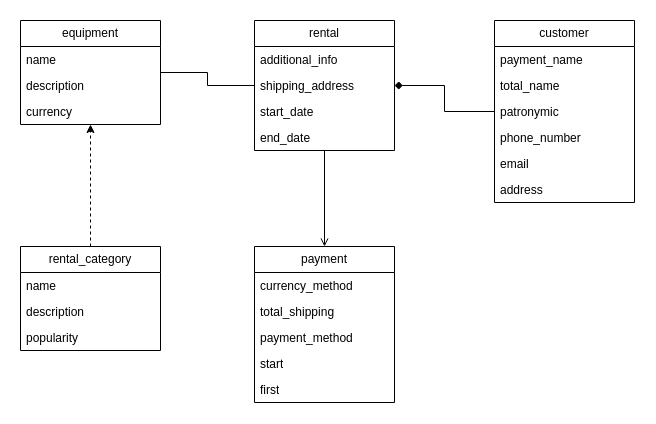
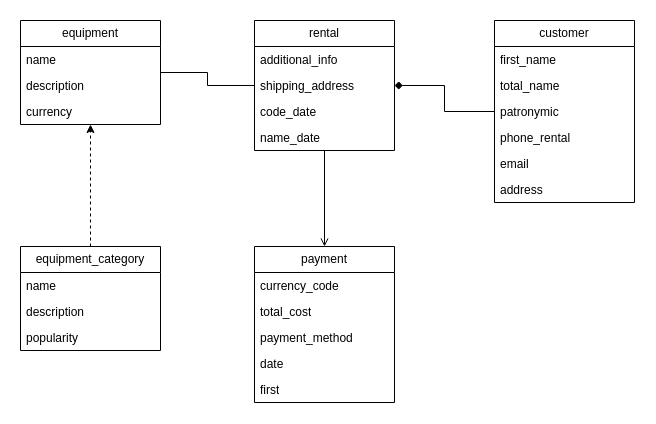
  <mxCell id="0" />
  <mxCell id="1" parent="0" />
  <mxCell id="2" style="edgeStyle=orthogonalEdgeStyle;rounded=0;orthogonalLoop=1;jettySize=auto;html=1;endArrow=none;" edge="1" parent="1" source="3" target="16"><mxGeometry relative="1" as="geometry" /></mxCell>
  <mxCell id="3" value="equipment" style="swimlane;fontStyle=0;childLayout=stackLayout;horizontal=1;startSize=26;fillColor=none;horizontalStack=0;resizeParent=1;resizeParentMax=0;resizeLast=0;collapsible=1;marginBottom=0;whiteSpace=wrap;html=1;" parent="1" vertex="1"><mxGeometry x="20" y="20" width="140" height="104" as="geometry"><mxRectangle x="150" y="230" width="100" height="30" as="alternateBounds" /></mxGeometry></mxCell>
  <mxCell id="4" value="name" style="text;strokeColor=none;fillColor=none;align=left;verticalAlign=top;spacingLeft=4;spacingRight=4;overflow=hidden;rotatable=0;points=[[0,0.5],[1,0.5]];portConstraint=eastwest;whiteSpace=wrap;html=1;" parent="3" vertex="1"><mxGeometry y="26" width="140" height="26" as="geometry" /></mxCell>
  <mxCell id="5" value="description" style="text;strokeColor=none;fillColor=none;align=left;verticalAlign=top;spacingLeft=4;spacingRight=4;overflow=hidden;rotatable=0;points=[[0,0.5],[1,0.5]];portConstraint=eastwest;whiteSpace=wrap;html=1;" parent="3" vertex="1"><mxGeometry y="52" width="140" height="26" as="geometry" /></mxCell>
  <mxCell id="6" value="currency" style="text;strokeColor=none;fillColor=none;align=left;verticalAlign=top;spacingLeft=4;spacingRight=4;overflow=hidden;rotatable=0;points=[[0,0.5],[1,0.5]];portConstraint=eastwest;whiteSpace=wrap;html=1;" parent="3" vertex="1"><mxGeometry y="78" width="140" height="26" as="geometry" /></mxCell>
  <mxCell id="7" style="edgeStyle=orthogonalEdgeStyle;rounded=0;orthogonalLoop=1;jettySize=auto;html=1;endArrow=diamond;" edge="1" parent="1" source="8" target="16"><mxGeometry relative="1" as="geometry" /></mxCell>
  <mxCell id="8" value="customer" style="swimlane;fontStyle=0;childLayout=stackLayout;horizontal=1;startSize=26;fillColor=none;horizontalStack=0;resizeParent=1;resizeParentMax=0;resizeLast=0;collapsible=1;marginBottom=0;whiteSpace=wrap;html=1;strokeColor=default;" parent="1" vertex="1"><mxGeometry x="494" y="20" width="140" height="182" as="geometry"><mxRectangle x="150" y="230" width="100" height="30" as="alternateBounds" /></mxGeometry></mxCell>
- <mxCell id="9" value="payment_name" style="text;strokeColor=none;fillColor=none;align=left;verticalAlign=top;spacingLeft=4;spacingRight=4;overflow=hidden;rotatable=0;points=[[0,0.5],[1,0.5]];portConstraint=eastwest;whiteSpace=wrap;html=1;" parent="8" vertex="1"><mxGeometry y="26" width="140" height="26" as="geometry" /></mxCell>
+ <mxCell id="9" value="first_name" style="text;strokeColor=none;fillColor=none;align=left;verticalAlign=top;spacingLeft=4;spacingRight=4;overflow=hidden;rotatable=0;points=[[0,0.5],[1,0.5]];portConstraint=eastwest;whiteSpace=wrap;html=1;" parent="8" vertex="1"><mxGeometry y="26" width="140" height="26" as="geometry" /></mxCell>
  <mxCell id="10" value="total_name" style="text;strokeColor=none;fillColor=none;align=left;verticalAlign=top;spacingLeft=4;spacingRight=4;overflow=hidden;rotatable=0;points=[[0,0.5],[1,0.5]];portConstraint=eastwest;whiteSpace=wrap;html=1;" parent="8" vertex="1"><mxGeometry y="52" width="140" height="26" as="geometry" /></mxCell>
  <mxCell id="11" value="patronymic" style="text;strokeColor=none;fillColor=none;align=left;verticalAlign=top;spacingLeft=4;spacingRight=4;overflow=hidden;rotatable=0;points=[[0,0.5],[1,0.5]];portConstraint=eastwest;whiteSpace=wrap;html=1;" parent="8" vertex="1"><mxGeometry y="78" width="140" height="26" as="geometry" /></mxCell>
- <mxCell id="12" value="phone_number" style="text;strokeColor=none;fillColor=none;align=left;verticalAlign=top;spacingLeft=4;spacingRight=4;overflow=hidden;rotatable=0;points=[[0,0.5],[1,0.5]];portConstraint=eastwest;whiteSpace=wrap;html=1;" parent="8" vertex="1"><mxGeometry y="104" width="140" height="26" as="geometry" /></mxCell>
+ <mxCell id="12" value="phone_rental" style="text;strokeColor=none;fillColor=none;align=left;verticalAlign=top;spacingLeft=4;spacingRight=4;overflow=hidden;rotatable=0;points=[[0,0.5],[1,0.5]];portConstraint=eastwest;whiteSpace=wrap;html=1;" parent="8" vertex="1"><mxGeometry y="104" width="140" height="26" as="geometry" /></mxCell>
  <mxCell id="13" value="email" style="text;strokeColor=none;fillColor=none;align=left;verticalAlign=top;spacingLeft=4;spacingRight=4;overflow=hidden;rotatable=0;points=[[0,0.5],[1,0.5]];portConstraint=eastwest;whiteSpace=wrap;html=1;" parent="8" vertex="1"><mxGeometry y="130" width="140" height="26" as="geometry" /></mxCell>
  <mxCell id="14" value="address" style="text;strokeColor=none;fillColor=none;align=left;verticalAlign=top;spacingLeft=4;spacingRight=4;overflow=hidden;rotatable=0;points=[[0,0.5],[1,0.5]];portConstraint=eastwest;whiteSpace=wrap;html=1;" vertex="1" parent="8"><mxGeometry y="156" width="140" height="26" as="geometry" /></mxCell>
  <mxCell id="15" style="edgeStyle=orthogonalEdgeStyle;rounded=0;orthogonalLoop=1;jettySize=auto;html=1;endArrow=open;" edge="1" parent="1" source="16" target="26"><mxGeometry relative="1" as="geometry" /></mxCell>
  <mxCell id="16" value="rental" style="swimlane;fontStyle=0;childLayout=stackLayout;horizontal=1;startSize=26;fillColor=none;horizontalStack=0;resizeParent=1;resizeParentMax=0;resizeLast=0;collapsible=1;marginBottom=0;whiteSpace=wrap;html=1;" parent="1" vertex="1"><mxGeometry x="254" y="20" width="140" height="130" as="geometry"><mxRectangle x="150" y="230" width="100" height="30" as="alternateBounds" /></mxGeometry></mxCell>
  <mxCell id="17" value="additional_info" style="text;strokeColor=none;fillColor=none;align=left;verticalAlign=top;spacingLeft=4;spacingRight=4;overflow=hidden;rotatable=0;points=[[0,0.5],[1,0.5]];portConstraint=eastwest;whiteSpace=wrap;html=1;" parent="16" vertex="1"><mxGeometry y="26" width="140" height="26" as="geometry" /></mxCell>
  <mxCell id="18" value="shipping_address" style="text;strokeColor=none;fillColor=none;align=left;verticalAlign=top;spacingLeft=4;spacingRight=4;overflow=hidden;rotatable=0;points=[[0,0.5],[1,0.5]];portConstraint=eastwest;whiteSpace=wrap;html=1;" parent="16" vertex="1"><mxGeometry y="52" width="140" height="26" as="geometry" /></mxCell>
- <mxCell id="19" value="start_date" style="text;strokeColor=none;fillColor=none;align=left;verticalAlign=top;spacingLeft=4;spacingRight=4;overflow=hidden;rotatable=0;points=[[0,0.5],[1,0.5]];portConstraint=eastwest;whiteSpace=wrap;html=1;" parent="16" vertex="1"><mxGeometry y="78" width="140" height="26" as="geometry" /></mxCell>
- <mxCell id="20" value="end_date" style="text;strokeColor=none;fillColor=none;align=left;verticalAlign=top;spacingLeft=4;spacingRight=4;overflow=hidden;rotatable=0;points=[[0,0.5],[1,0.5]];portConstraint=eastwest;whiteSpace=wrap;html=1;" parent="16" vertex="1"><mxGeometry y="104" width="140" height="26" as="geometry" /></mxCell>
+ <mxCell id="19" value="code_date" style="text;strokeColor=none;fillColor=none;align=left;verticalAlign=top;spacingLeft=4;spacingRight=4;overflow=hidden;rotatable=0;points=[[0,0.5],[1,0.5]];portConstraint=eastwest;whiteSpace=wrap;html=1;" parent="16" vertex="1"><mxGeometry y="78" width="140" height="26" as="geometry" /></mxCell>
+ <mxCell id="20" value="name_date" style="text;strokeColor=none;fillColor=none;align=left;verticalAlign=top;spacingLeft=4;spacingRight=4;overflow=hidden;rotatable=0;points=[[0,0.5],[1,0.5]];portConstraint=eastwest;whiteSpace=wrap;html=1;" parent="16" vertex="1"><mxGeometry y="104" width="140" height="26" as="geometry" /></mxCell>
  <mxCell id="21" style="edgeStyle=orthogonalEdgeStyle;rounded=0;orthogonalLoop=1;jettySize=auto;html=1;dashed=1;" edge="1" parent="1" source="22" target="3"><mxGeometry relative="1" as="geometry" /></mxCell>
- <mxCell id="22" value="rental_category" style="swimlane;fontStyle=0;childLayout=stackLayout;horizontal=1;startSize=26;fillColor=none;horizontalStack=0;resizeParent=1;resizeParentMax=0;resizeLast=0;collapsible=1;marginBottom=0;whiteSpace=wrap;html=1;" parent="1" vertex="1"><mxGeometry x="20" y="246" width="140" height="104" as="geometry" /></mxCell>
+ <mxCell id="22" value="equipment_category" style="swimlane;fontStyle=0;childLayout=stackLayout;horizontal=1;startSize=26;fillColor=none;horizontalStack=0;resizeParent=1;resizeParentMax=0;resizeLast=0;collapsible=1;marginBottom=0;whiteSpace=wrap;html=1;" parent="1" vertex="1"><mxGeometry x="20" y="246" width="140" height="104" as="geometry" /></mxCell>
  <mxCell id="23" value="name" style="text;strokeColor=none;fillColor=none;align=left;verticalAlign=top;spacingLeft=4;spacingRight=4;overflow=hidden;rotatable=0;points=[[0,0.5],[1,0.5]];portConstraint=eastwest;whiteSpace=wrap;html=1;" parent="22" vertex="1"><mxGeometry y="26" width="140" height="26" as="geometry" /></mxCell>
  <mxCell id="24" value="description" style="text;strokeColor=none;fillColor=none;align=left;verticalAlign=top;spacingLeft=4;spacingRight=4;overflow=hidden;rotatable=0;points=[[0,0.5],[1,0.5]];portConstraint=eastwest;whiteSpace=wrap;html=1;" parent="22" vertex="1"><mxGeometry y="52" width="140" height="26" as="geometry" /></mxCell>
  <mxCell id="25" value="popularity" style="text;strokeColor=none;fillColor=none;align=left;verticalAlign=top;spacingLeft=4;spacingRight=4;overflow=hidden;rotatable=0;points=[[0,0.5],[1,0.5]];portConstraint=eastwest;whiteSpace=wrap;html=1;" parent="22" vertex="1"><mxGeometry y="78" width="140" height="26" as="geometry" /></mxCell>
  <mxCell id="26" value="payment" style="swimlane;fontStyle=0;childLayout=stackLayout;horizontal=1;startSize=26;fillColor=none;horizontalStack=0;resizeParent=1;resizeParentMax=0;resizeLast=0;collapsible=1;marginBottom=0;whiteSpace=wrap;html=1;" parent="1" vertex="1"><mxGeometry x="254" y="246" width="140" height="156" as="geometry" /></mxCell>
- <mxCell id="27" value="currency_method" style="text;strokeColor=none;fillColor=none;align=left;verticalAlign=top;spacingLeft=4;spacingRight=4;overflow=hidden;rotatable=0;points=[[0,0.5],[1,0.5]];portConstraint=eastwest;whiteSpace=wrap;html=1;" parent="26" vertex="1"><mxGeometry y="26" width="140" height="26" as="geometry" /></mxCell>
- <mxCell id="28" value="total_shipping" style="text;strokeColor=none;fillColor=none;align=left;verticalAlign=top;spacingLeft=4;spacingRight=4;overflow=hidden;rotatable=0;points=[[0,0.5],[1,0.5]];portConstraint=eastwest;whiteSpace=wrap;html=1;" parent="26" vertex="1"><mxGeometry y="52" width="140" height="26" as="geometry" /></mxCell>
+ <mxCell id="27" value="currency_code" style="text;strokeColor=none;fillColor=none;align=left;verticalAlign=top;spacingLeft=4;spacingRight=4;overflow=hidden;rotatable=0;points=[[0,0.5],[1,0.5]];portConstraint=eastwest;whiteSpace=wrap;html=1;" parent="26" vertex="1"><mxGeometry y="26" width="140" height="26" as="geometry" /></mxCell>
+ <mxCell id="28" value="total_cost" style="text;strokeColor=none;fillColor=none;align=left;verticalAlign=top;spacingLeft=4;spacingRight=4;overflow=hidden;rotatable=0;points=[[0,0.5],[1,0.5]];portConstraint=eastwest;whiteSpace=wrap;html=1;" parent="26" vertex="1"><mxGeometry y="52" width="140" height="26" as="geometry" /></mxCell>
  <mxCell id="29" value="payment_method" style="text;strokeColor=none;fillColor=none;align=left;verticalAlign=top;spacingLeft=4;spacingRight=4;overflow=hidden;rotatable=0;points=[[0,0.5],[1,0.5]];portConstraint=eastwest;whiteSpace=wrap;html=1;" parent="26" vertex="1"><mxGeometry y="78" width="140" height="26" as="geometry" /></mxCell>
- <mxCell id="30" value="start" style="text;strokeColor=none;fillColor=none;align=left;verticalAlign=top;spacingLeft=4;spacingRight=4;overflow=hidden;rotatable=0;points=[[0,0.5],[1,0.5]];portConstraint=eastwest;whiteSpace=wrap;html=1;" parent="26" vertex="1"><mxGeometry y="104" width="140" height="26" as="geometry" /></mxCell>
+ <mxCell id="30" value="date" style="text;strokeColor=none;fillColor=none;align=left;verticalAlign=top;spacingLeft=4;spacingRight=4;overflow=hidden;rotatable=0;points=[[0,0.5],[1,0.5]];portConstraint=eastwest;whiteSpace=wrap;html=1;" parent="26" vertex="1"><mxGeometry y="104" width="140" height="26" as="geometry" /></mxCell>
  <mxCell id="31" value="first" style="text;strokeColor=none;fillColor=none;align=left;verticalAlign=top;spacingLeft=4;spacingRight=4;overflow=hidden;rotatable=0;points=[[0,0.5],[1,0.5]];portConstraint=eastwest;whiteSpace=wrap;html=1;" parent="26" vertex="1"><mxGeometry y="130" width="140" height="26" as="geometry" /></mxCell>
